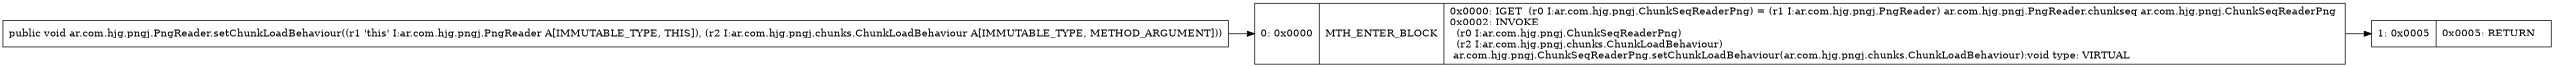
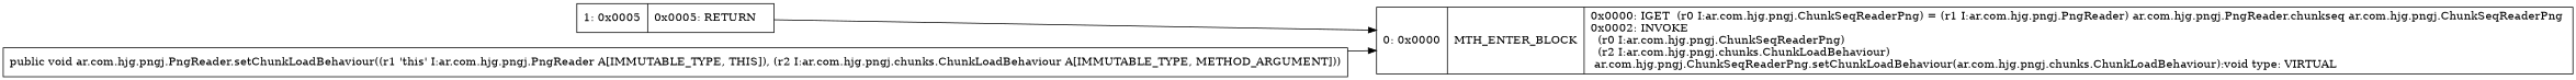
  digraph {
    rankdir=LR
    node [shape=record]
    n1 [label="{0\:\ 0x0000|MTH_ENTER_BLOCK\l|0x0000: IGET  (r0 I:ar.com.hjg.pngj.ChunkSeqReaderPng) = (r1 I:ar.com.hjg.pngj.PngReader) ar.com.hjg.pngj.PngReader.chunkseq ar.com.hjg.pngj.ChunkSeqReaderPng \l0x0002: INVOKE  \l  (r0 I:ar.com.hjg.pngj.ChunkSeqReaderPng)\l  (r2 I:ar.com.hjg.pngj.chunks.ChunkLoadBehaviour)\l ar.com.hjg.pngj.ChunkSeqReaderPng.setChunkLoadBehaviour(ar.com.hjg.pngj.chunks.ChunkLoadBehaviour):void type: VIRTUAL \l}"]
    n2 [label="{1\:\ 0x0005|0x0005: RETURN   \l}"]
    n3 [label="{public void ar.com.hjg.pngj.PngReader.setChunkLoadBehaviour((r1 'this' I:ar.com.hjg.pngj.PngReader A[IMMUTABLE_TYPE, THIS]), (r2 I:ar.com.hjg.pngj.chunks.ChunkLoadBehaviour A[IMMUTABLE_TYPE, METHOD_ARGUMENT])) }"]
-   n1 -> n2
+   n2 -> n1
    n3 -> n1
  }
